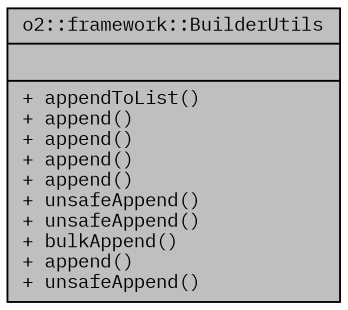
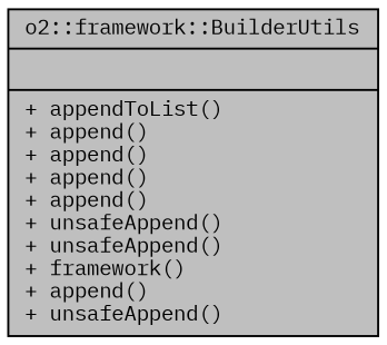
  digraph {
    fontname="IBM Plex Mono"
-   n1 [color=black fillcolor=grey75 fontcolor=black fontname="IBM Plex Mono" fontsize=10 height=0.2 label="{o2::framework::BuilderUtils\n||+ appendToList()\l+ append()\l+ append()\l+ append()\l+ append()\l+ unsafeAppend()\l+ unsafeAppend()\l+ bulkAppend()\l+ append()\l+ unsafeAppend()\l}" shape=record style=filled width=0.4]
+   n1 [color=black fillcolor=grey75 fontcolor=black fontname="IBM Plex Mono" fontsize=10 height=0.2 label="{o2::framework::BuilderUtils\n||+ appendToList()\l+ append()\l+ append()\l+ append()\l+ append()\l+ unsafeAppend()\l+ unsafeAppend()\l+ framework()\l+ append()\l+ unsafeAppend()\l}" shape=record style=filled width=0.4]
  }
